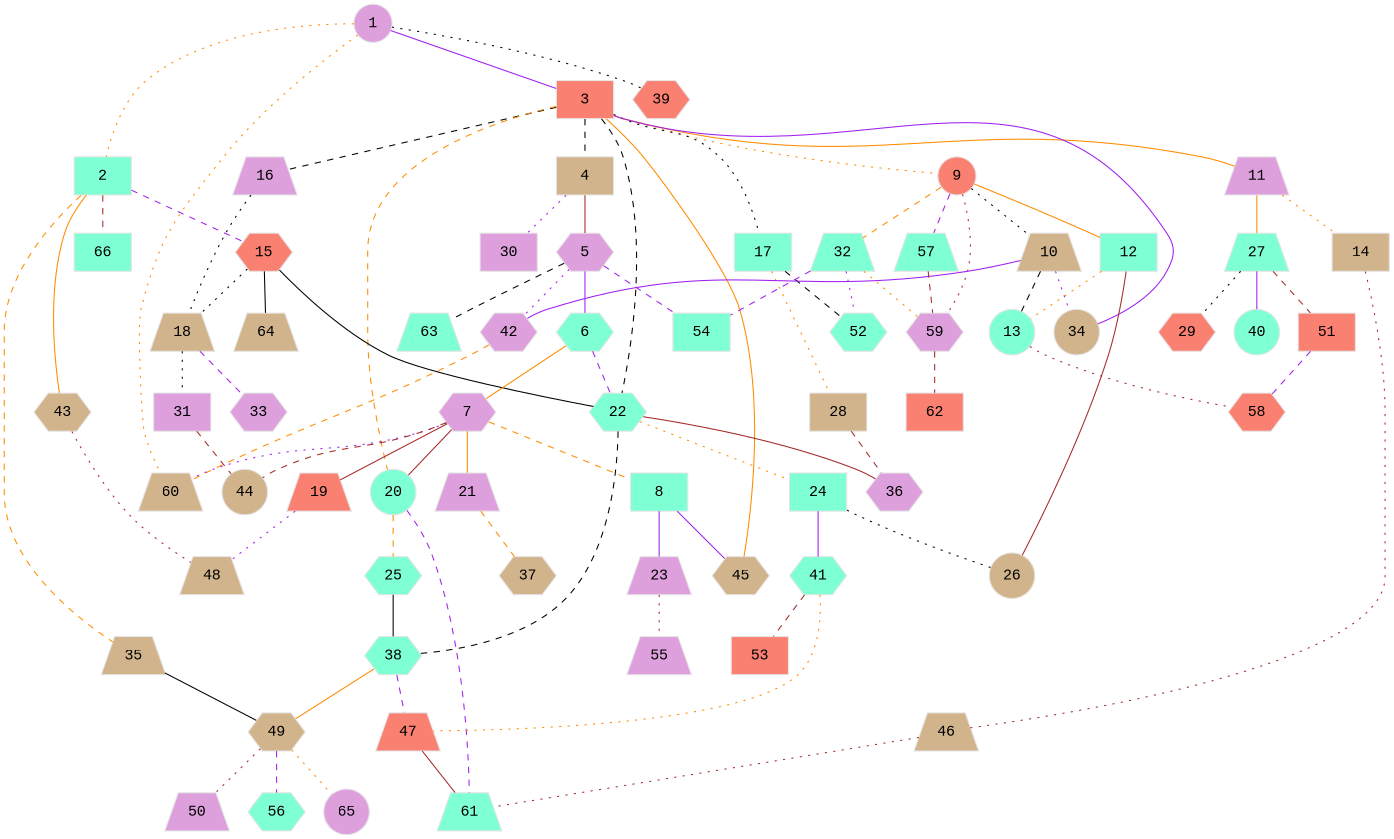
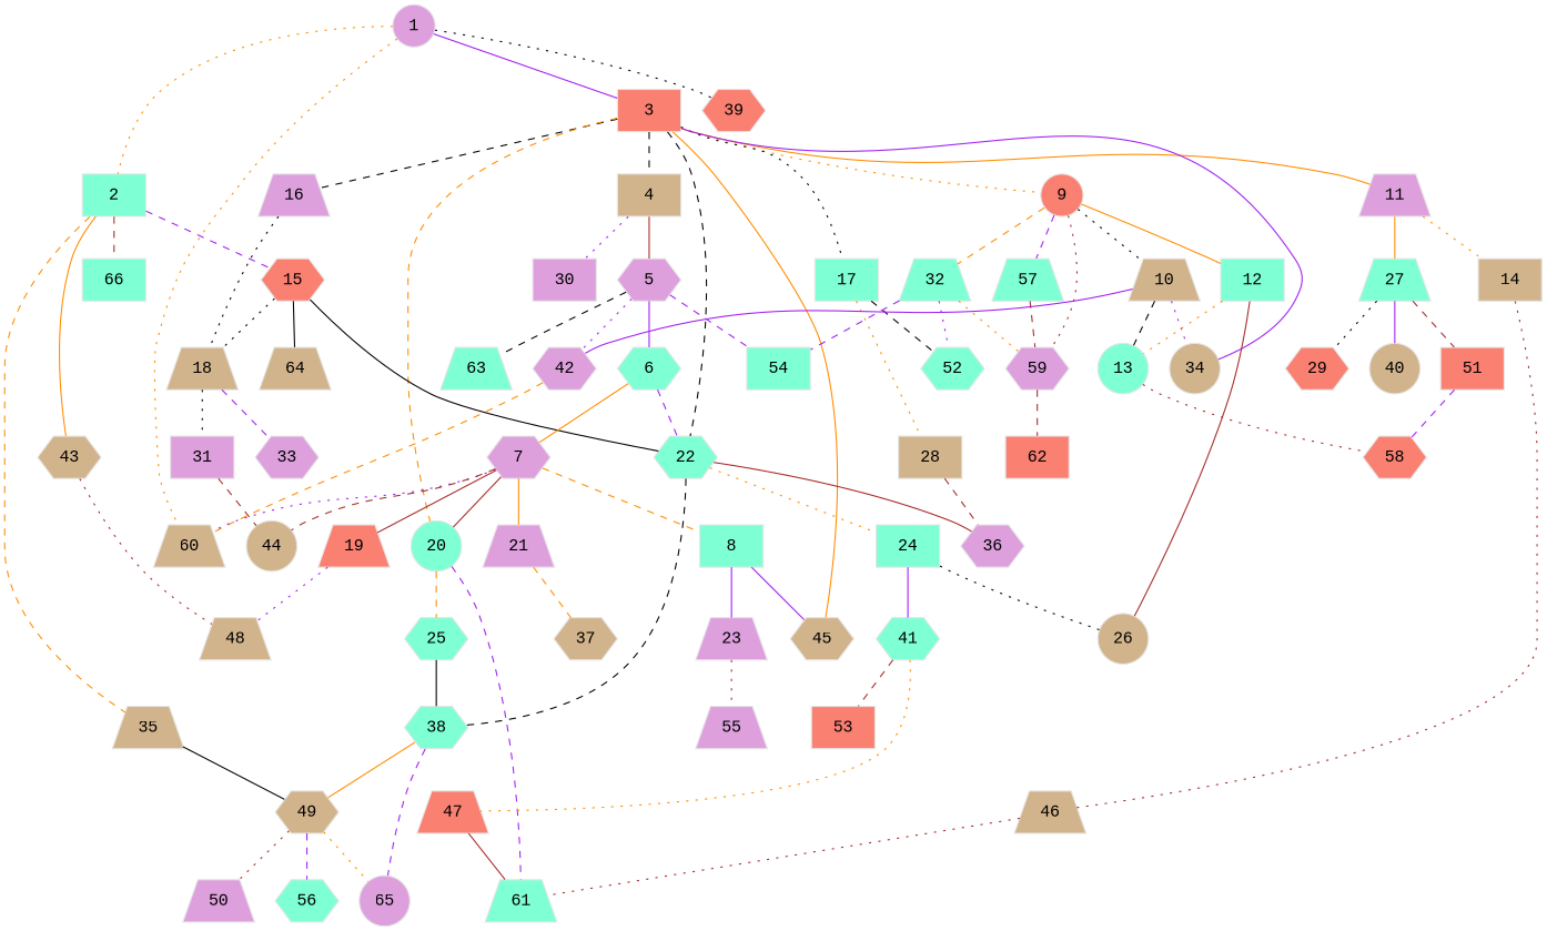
  graph {
    fontname="Liberation Mono"
    node [color=gray90 fillcolor=aquamarine fontname="Liberation Mono" shape=hexagon style=filled]
    edge [color=darkorange fontname="Liberation Mono" style=dashed weight=1.0]
    1 [fillcolor=plum shape=circle]
    2 [shape=box]
    3 [fillcolor=salmon shape=box]
    39 [fillcolor=salmon]
    60 [fillcolor=tan shape=trapezium]
    15 [fillcolor=salmon]
    35 [fillcolor=tan shape=trapezium]
    43 [fillcolor=tan]
    66 [shape=box]
    9 [fillcolor=salmon shape=circle]
    4 [fillcolor=tan shape=box]
    11 [fillcolor=plum shape=trapezium]
    16 [fillcolor=plum shape=trapezium]
    17 [shape=box]
    20 [shape=circle]
    22
    34 [fillcolor=tan shape=circle]
    45 [fillcolor=tan]
    10 [fillcolor=tan shape=trapezium]
    12 [shape=box]
    32 [shape=trapezium]
    57 [shape=trapezium]
    59 [fillcolor=plum]
    18 [fillcolor=tan shape=trapezium]
    64 [fillcolor=tan shape=trapezium]
    49 [fillcolor=tan]
    48 [fillcolor=tan shape=trapezium]
    5 [fillcolor=plum]
    30 [fillcolor=plum shape=box]
    14 [fillcolor=tan shape=box]
    27 [shape=trapezium]
    28 [fillcolor=tan shape=box]
    52
    25
    61 [shape=trapezium]
    24 [shape=box]
    36 [fillcolor=plum]
    38
    6
    42 [fillcolor=plum]
    54 [shape=box]
    63 [shape=trapezium]
    7 [fillcolor=plum]
    8 [shape=box]
    19 [fillcolor=salmon shape=trapezium]
    21 [fillcolor=plum shape=trapezium]
    44 [fillcolor=tan shape=circle]
    23 [fillcolor=plum shape=trapezium]
    37 [fillcolor=tan]
    55 [fillcolor=plum shape=trapezium]
    13 [shape=circle]
    26 [fillcolor=tan shape=circle]
    62 [fillcolor=salmon shape=box]
    58 [fillcolor=salmon]
    46 [fillcolor=tan shape=trapezium]
    29 [fillcolor=salmon]
-   40 [shape=circle]
+   40 [fillcolor=tan shape=circle]
    51 [fillcolor=salmon shape=box]
    31 [fillcolor=plum shape=box]
    33 [fillcolor=plum]
    41
    65 [fillcolor=plum shape=circle]
    47 [fillcolor=salmon shape=trapezium]
    53 [fillcolor=salmon shape=box]
    50 [fillcolor=plum shape=trapezium]
    56
    1 -- 2 [style=dotted]
    1 -- 3 [color=purple style=solid]
    1 -- 39 [color=black style=dotted]
    1 -- 60 [style=dotted]
    2 -- 15 [color=purple]
    2 -- 35
    2 -- 43 [style=solid]
    2 -- 66 [color=brown]
    3 -- 9 [style=dotted]
    3 -- 4 [color=black weight=5.0]
    3 -- 11 [style=solid]
    3 -- 16 [color=black]
    3 -- 17 [color=black style=dotted]
    3 -- 20 [weight=2.0]
    3 -- 22 [color=black]
    3 -- 34 [color=purple style=solid]
    3 -- 45 [style=solid]
    15 -- 22 [color=black style=solid]
    15 -- 18 [color=black style=dotted]
    15 -- 64 [color=black style=solid]
    35 -- 49 [color=black style=solid]
    43 -- 48 [color=brown style=dotted]
    9 -- 10 [color=black style=dotted]
    9 -- 12 [style=solid]
    9 -- 32
    9 -- 57 [color=purple]
    9 -- 59 [color=brown style=dotted]
    4 -- 5 [color=brown style=solid]
    4 -- 30 [color=purple style=dotted]
    11 -- 14 [style=dotted]
    11 -- 27 [style=solid]
    16 -- 18 [color=black style=dotted]
    17 -- 28 [style=dotted]
    17 -- 52 [color=black weight=2.0]
    20 -- 25 [weight=2.0]
    20 -- 61 [color=purple]
    22 -- 24 [style=dotted]
    22 -- 36 [color=brown style=solid]
    22 -- 38 [color=black]
    10 -- 34 [color=purple style=dotted]
    10 -- 42 [color=purple style=solid]
    10 -- 13 [color=black]
    12 -- 13 [style=dotted weight=2.0]
    12 -- 26 [color=brown style=solid]
    32 -- 59 [style=dotted]
    32 -- 52 [color=purple style=dotted]
    32 -- 54 [color=purple]
    57 -- 59 [color=brown]
    59 -- 62 [color=brown]
    18 -- 31 [color=black style=dotted]
    18 -- 33 [color=purple]
    49 -- 65 [style=dotted]
    49 -- 50 [color=brown style=dotted]
    49 -- 56 [color=purple weight=2.0]
    5 -- 6 [color=purple style=solid]
    5 -- 42 [color=purple style=dotted]
    5 -- 54 [color=purple]
    5 -- 63 [color=black]
    14 -- 46 [color=brown style=dotted]
    27 -- 29 [color=black style=dotted]
    27 -- 40 [color=purple style=solid]
    27 -- 51 [color=brown]
    28 -- 36 [color=brown]
    25 -- 38 [color=black style=solid weight=2.0]
    24 -- 26 [color=black style=dotted]
    24 -- 41 [color=purple style=solid]
    38 -- 49 [style=solid]
-   38 -- 47 [color=purple]
+   38 -- 65 [color=purple]
    6 -- 22 [color=purple]
    6 -- 7 [style=solid]
    42 -- 60
    7 -- 60 [color=purple style=dotted]
    7 -- 20 [color=brown style=solid]
    7 -- 8
    7 -- 19 [color=brown style=solid]
    7 -- 21 [style=solid weight=3.0]
    7 -- 44 [color=brown]
    8 -- 45 [color=purple style=solid]
    8 -- 23 [color=purple style=solid]
    19 -- 48 [color=purple style=dotted]
    21 -- 37
    23 -- 55 [color=brown style=dotted]
    13 -- 58 [color=brown style=dotted]
    46 -- 61 [color=brown style=dotted]
    51 -- 58 [color=purple]
    31 -- 44 [color=brown]
    41 -- 47 [style=dotted]
    41 -- 53 [color=brown]
    47 -- 61 [color=brown style=solid]
  }
